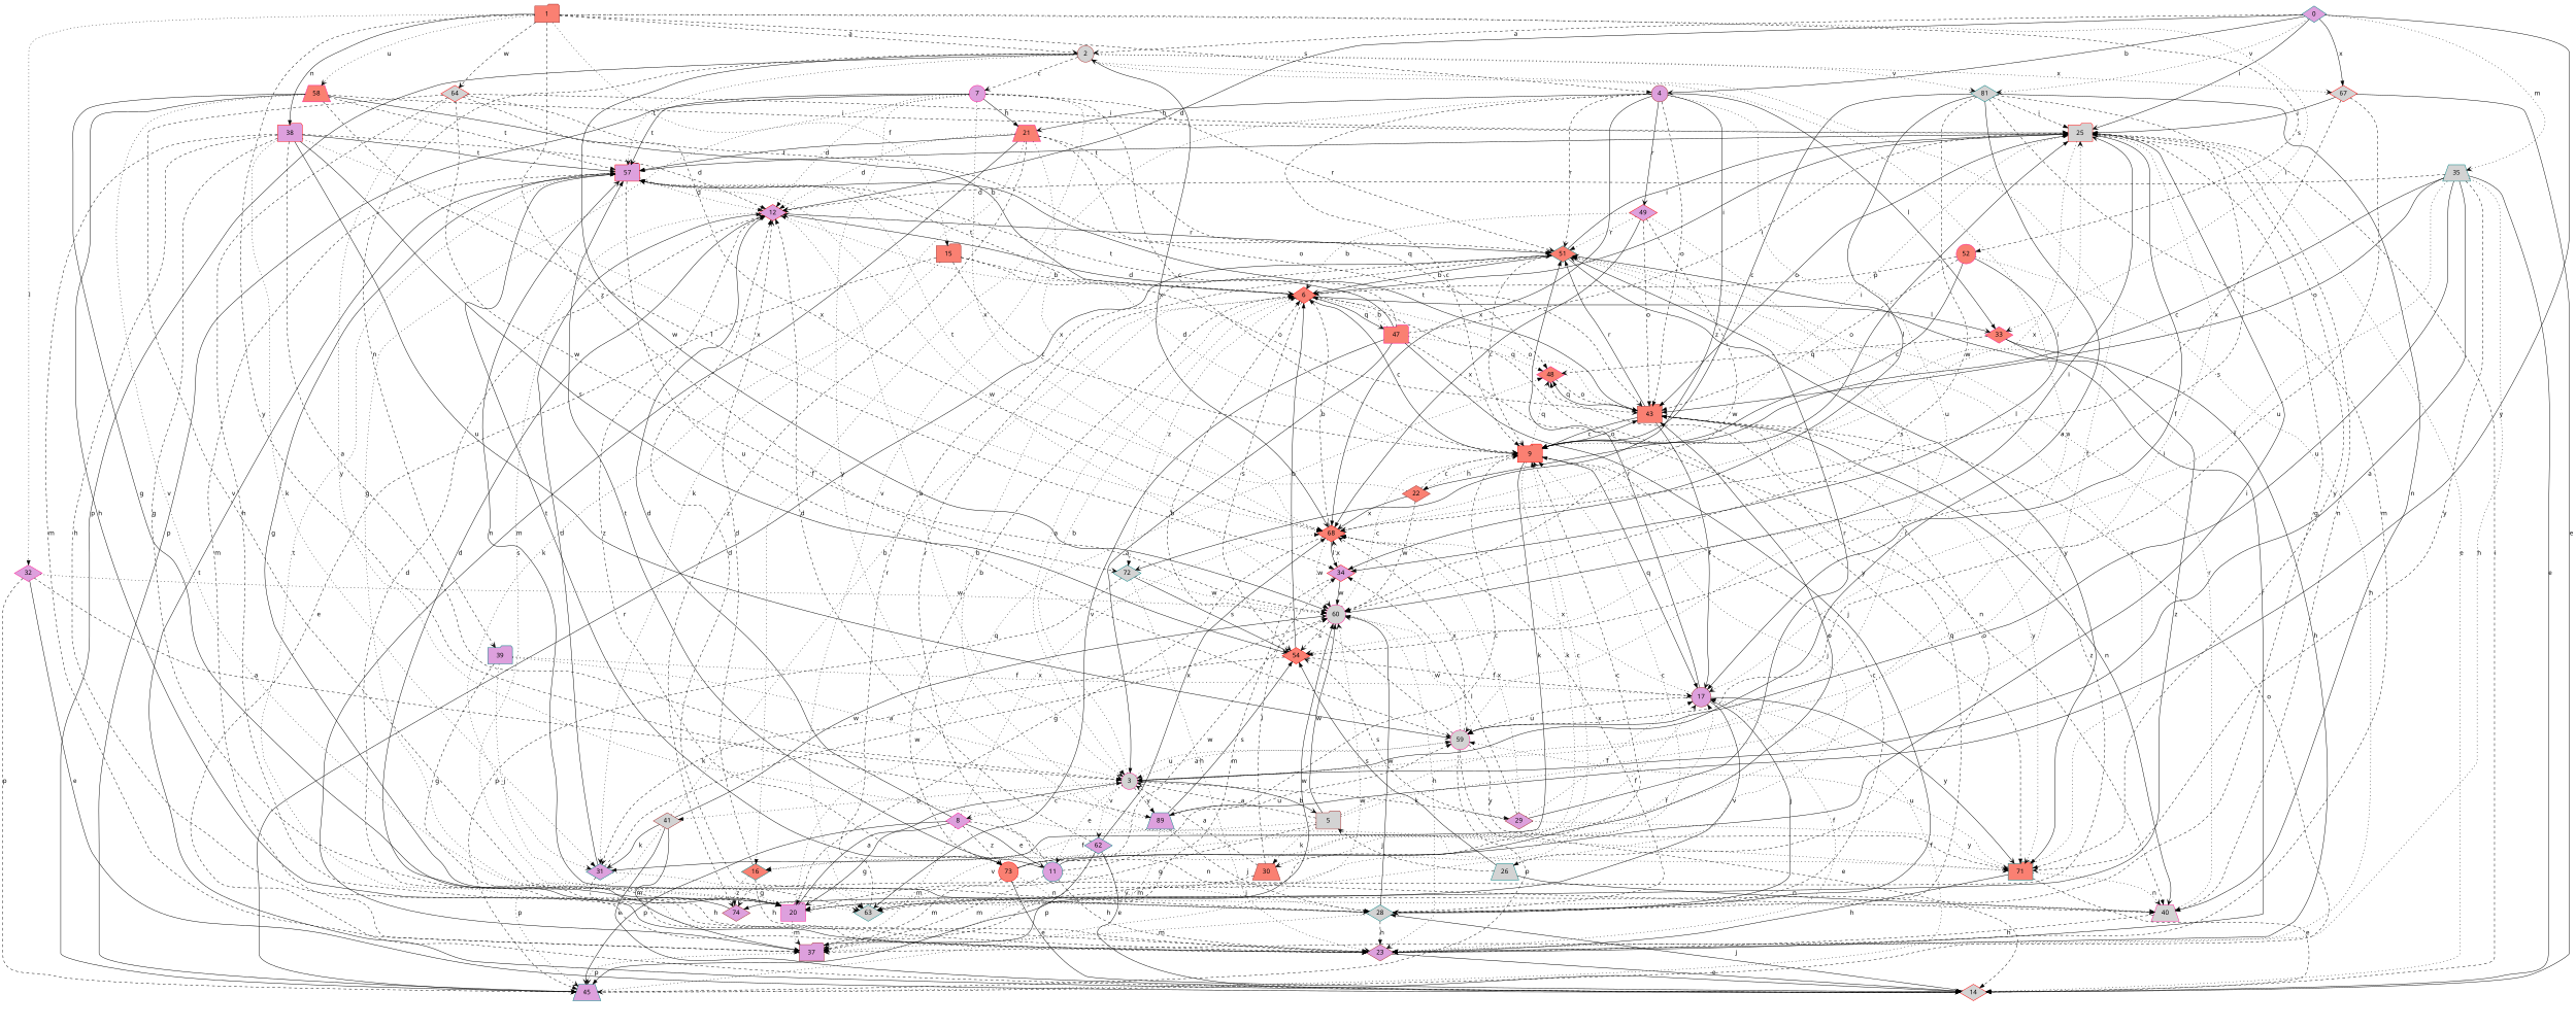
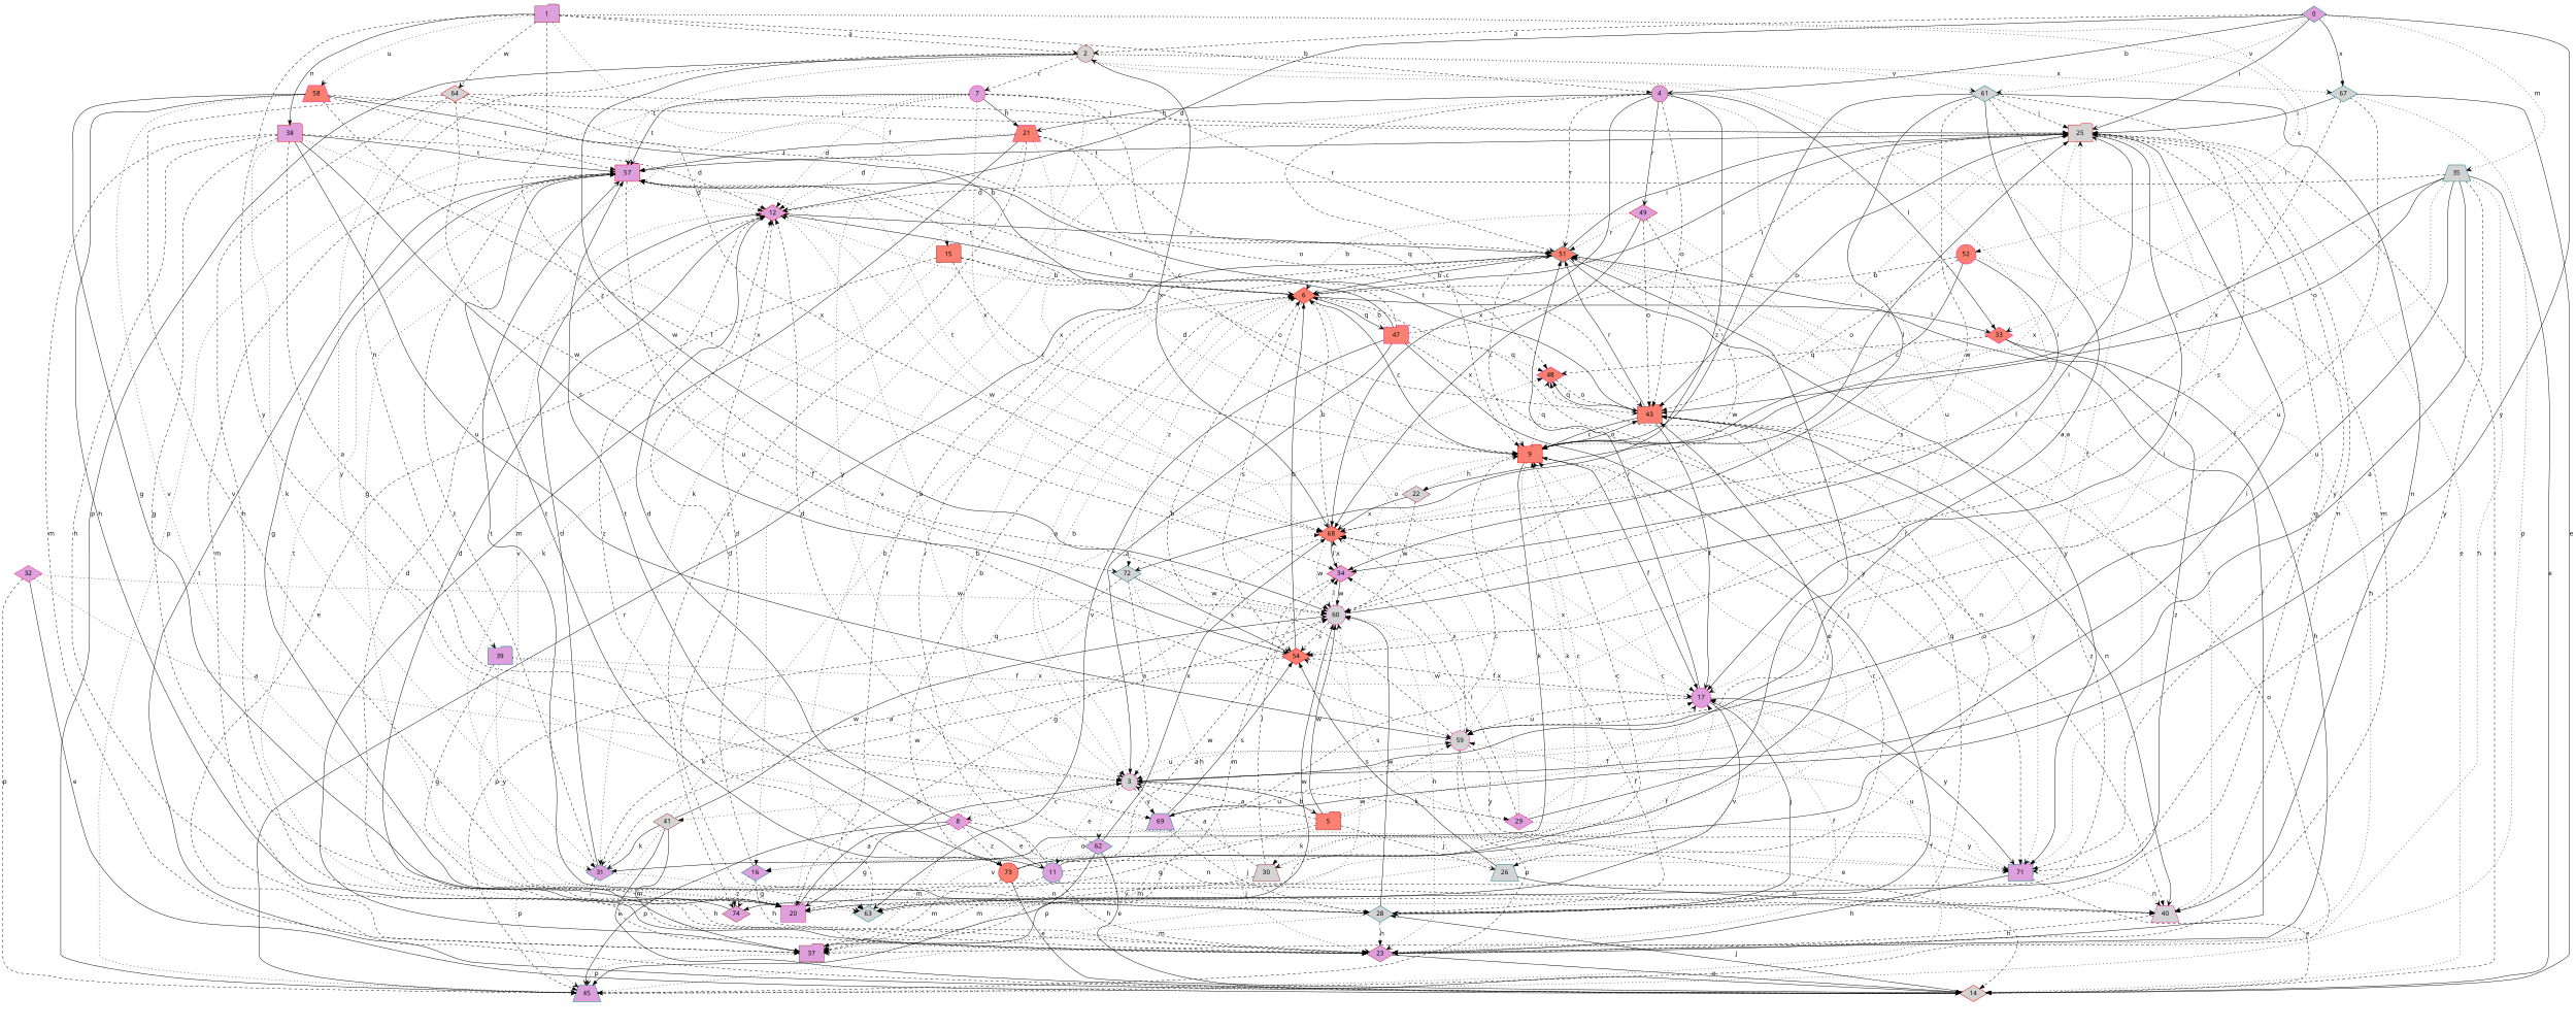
  strict digraph {
    fontname="Noto Sans"
    node [color=teal fillcolor=plum fontname="Noto Sans" shape=diamond style=filled]
    edge [arrowhead=vee fontname="Noto Sans" style=dashed]
    2 [color=brown fillcolor=lightgrey shape=circle]
    0
    4 [color=brown shape=circle]
    12 [color=red]
    25 [color=red fillcolor=lightgrey shape=folder]
    35 [fillcolor=lightgrey shape=trapezium]
-   61 [fillcolor=lightgrey label=81]
-   67 [color=red fillcolor=lightgrey]
-   69 [shape=trapezium label=89]
+   61 [fillcolor=lightgrey]
+   67 [fillcolor=lightgrey]
+   69 [shape=trapezium]
    7 [color=deeppink shape=circle]
-   16 [fillcolor=salmon]
+   16
    39 [shape=folder]
    45 [shape=trapezium]
    57 [color=red shape=folder]
    n15 [color=deeppink fillcolor=lightgrey label=60 shape=circle]
    68 [color=red fillcolor=salmon]
    33 [color=deeppink fillcolor=salmon]
    72 [fillcolor=lightgrey]
    59 [color=deeppink fillcolor=lightgrey shape=circle]
    9 [color=red fillcolor=salmon shape=folder]
    21 [color=deeppink fillcolor=salmon shape=trapezium]
    43 [color=brown fillcolor=salmon shape=folder]
    49 [color=red]
    51 [fillcolor=salmon]
    63 [fillcolor=lightgrey]
    3 [color=deeppink fillcolor=lightgrey shape=circle]
    73 [color=red fillcolor=salmon shape=circle]
    20 [color=deeppink shape=folder]
-   71 [fillcolor=salmon shape=folder]
+   71 [shape=folder]
    40 [color=deeppink fillcolor=lightgrey shape=trapezium]
-   17 [color=brown shape=circle]
+   17 [color=deeppink shape=circle]
    14 [color=red fillcolor=lightgrey]
    23 [color=brown]
    54 [color=red fillcolor=salmon]
    37 [color=brown shape=folder]
    34 [color=red]
    6 [color=red fillcolor=salmon]
    28 [fillcolor=lightgrey]
-   1 [color=brown fillcolor=salmon shape=folder]
+   1 [color=brown shape=folder]
    15 [color=brown fillcolor=salmon shape=folder]
    32 [color=deeppink]
    38 [color=red shape=folder]
    52 [color=deeppink fillcolor=salmon shape=circle]
    58 [color=deeppink fillcolor=salmon shape=trapezium]
    64 [color=red fillcolor=lightgrey]
    31
    48 [color=deeppink fillcolor=salmon]
    74 [color=brown]
-   5 [color=brown fillcolor=lightgrey shape=folder]
+   5 [color=brown fillcolor=salmon shape=folder]
    8 [color=deeppink]
    n51 [label=11 shape=circle]
-   29 [color=brown]
+   29 [color=deeppink]
    41 [color=brown fillcolor=lightgrey]
    62
    26 [fillcolor=lightgrey shape=trapezium]
-   30 [color=brown fillcolor=salmon shape=trapezium]
+   30 [color=brown fillcolor=lightgrey shape=trapezium]
    47 [color=deeppink fillcolor=salmon shape=folder]
-   22 [color=brown fillcolor=salmon]
+   22 [color=brown fillcolor=lightgrey]
    2 -> 61 [label=v style=dotted]
    2 -> 67 [label=x style=dotted]
    2 -> 7 [label=c]
    2 -> 16 [label=f style=dotted]
    2 -> 39 [label=n]
    2 -> 45 [arrowhead=normal label=p style=solid]
    2 -> 57 [label=t style=dotted]
    2 -> n15 [label=w style=solid]
    2 -> 68 [label=x style=solid]
    0 -> 2 [label=a]
    0 -> 4 [label=b style=solid]
    0 -> 12 [label=d style=solid]
    0 -> 25 [label=i style=solid]
    0 -> 35 [label=m style=dotted]
    0 -> 61 [label=v style=dotted]
    0 -> 67 [arrowhead=normal label=x style=solid]
    0 -> 69 [arrowhead=normal label=y style=solid]
    4 -> 68 [arrowhead=normal label=x style=solid]
    4 -> 33 [arrowhead=normal label=l style=solid]
    4 -> 72 [label=z style=solid]
    4 -> 59 [label=u style=dotted]
    4 -> 9 [arrowhead=normal label=c]
    4 -> 21 [label=h style=solid]
    4 -> 43 [arrowhead=normal label=o]
    4 -> 49 [label=r style=solid]
    4 -> 51 [label=r]
    4 -> 63 [label=v style=dotted]
    12 -> 51 [arrowhead=normal label=r style=solid]
-   12 -> 63 [arrowhead=normal label=s style=dotted]
+   12 -> 63 [arrowhead=normal label=v style=dotted]
    12 -> 3 [label=a style=dotted]
    12 -> 73 [arrowhead=normal label=z]
    25 -> 57 [arrowhead=normal label=t style=solid]
    25 -> 68 [label=x style=dotted]
    25 -> 43 [arrowhead=normal label=o style=solid]
    25 -> 20 [label=g]
    25 -> 71 [arrowhead=normal label=y]
    25 -> 40 [label=n]
    25 -> 17 [arrowhead=normal label=f style=solid]
-   25 -> 14 [label=e style=dotted]
+   25 -> 14 [arrowhead=normal label=e style=dotted]
    35 -> 12 [label=d]
    35 -> 59 [arrowhead=normal label=u style=solid]
    35 -> 9 [arrowhead=normal label=c style=solid]
    35 -> 43 [arrowhead=normal label=o style=solid]
    35 -> 3 [label=a style=solid]
    35 -> 71 [label=y]
    35 -> 17 [label=f style=dotted]
    35 -> 14 [arrowhead=normal label=e style=solid]
    35 -> 23 [label=h style=dotted]
    61 -> 25 [arrowhead=normal label=i]
    61 -> n15 [arrowhead=normal label=w]
    61 -> 9 [label=c style=solid]
    61 -> 3 [arrowhead=normal label=a style=solid]
    61 -> 40 [arrowhead=normal label=n style=solid]
    61 -> 54 [arrowhead=normal label=s]
    61 -> 37 [label=m]
    61 -> 34 [arrowhead=normal label=l style=solid]
    67 -> 25 [arrowhead=normal label=i style=solid]
+   67 -> 45 [arrowhead=normal label=p style=dotted]
    67 -> 68 [label=x]
    67 -> 59 [label=u]
    67 -> 14 [arrowhead=normal label=e style=solid]
    69 -> 9 [label=c]
    69 -> 54 [arrowhead=normal label=s style=solid]
    69 -> 37 [label=m style=dotted]
    69 -> 6 [label=b style=dotted]
    69 -> 28 [arrowhead=normal label=j]
    7 -> 12 [arrowhead=normal label=d style=dotted]
    7 -> 16 [arrowhead=normal label=f style=dotted]
-   7 -> 45 [label=p style=solid]
+   7 -> 45 [label=p style=dotted]
    7 -> 57 [label=t style=solid]
    7 -> 68 [label=x style=dotted]
-   7 -> 9 [label=c]
+   7 -> 9 [arrowhead=normal label=c]
    7 -> 21 [arrowhead=normal label=h style=solid]
    7 -> 51 [label=r]
    7 -> 20 [arrowhead=normal label=g style=dotted]
    7 -> 71 [label=y style=dotted]
    16 -> 12 [label=d]
    16 -> 23 [label=h]
    16 -> 74 [arrowhead=normal label=z style=dotted]
    39 -> 3 [label=a style=dotted]
    39 -> 20 [arrowhead=normal label=g]
    39 -> 17 [label=f style=dotted]
-   39 -> 28 [label=j style=dotted]
+   39 -> 28 [label=y style=dotted]
    45 -> n15 [label=w style=dotted]
    45 -> 43 [label=o]
    45 -> 51 [label=r style=solid]
    45 -> 17 [arrowhead=normal label=f style=dotted]
    57 -> 12 [arrowhead=normal label=d style=dotted]
    57 -> n15 [arrowhead=normal label=w style=dotted]
    57 -> 59 [label=u]
    57 -> 20 [label=g style=solid]
    57 -> 37 [arrowhead=normal label=m]
    n15 -> 25 [label=i style=solid]
    n15 -> 9 [label=c style=dotted]
    n15 -> 23 [label=h style=dotted]
    n15 -> 54 [label=s]
+   n15 -> 34 [arrowhead=normal label=l style=dotted]
    68 -> 25 [label=i style=dotted]
    68 -> n15 [label=w style=dotted]
    68 -> 20 [arrowhead=normal label=g]
    68 -> 34 [arrowhead=normal label=l style=solid]
    68 -> 6 [arrowhead=normal label=b]
    33 -> 23 [arrowhead=normal label=h style=solid]
    33 -> 48 [label=q]
    33 -> 74 [arrowhead=normal label=z style=solid]
    72 -> 45 [arrowhead=normal label=p]
    72 -> n15 [label=w style=dotted]
+   72 -> 3 [arrowhead=normal label=a]
    72 -> 23 [label=h style=dotted]
    72 -> 54 [label=s style=solid]
    59 -> 45 [label=p]
    59 -> n15 [label=w style=dotted]
    59 -> 68 [label=x]
    59 -> 3 [arrowhead=normal label=a style=dotted]
    59 -> 71 [label=y]
    59 -> 14 [arrowhead=normal label=e]
    59 -> 6 [arrowhead=normal label=b]
    9 -> 12 [arrowhead=normal label=d style=dotted]
    9 -> 25 [arrowhead=normal label=i style=dotted]
    9 -> 43 [arrowhead=normal label=o style=solid]
-   9 -> 17 [arrowhead=normal label=q style=solid]
+   9 -> 17 [arrowhead=normal label=f style=solid]
    9 -> 31 [arrowhead=normal label=k style=solid]
    9 -> 48 [label=q style=dotted]
    9 -> 26 [arrowhead=normal label=j style=dotted]
    9 -> 30 [label=k style=dotted]
    9 -> 22 [arrowhead=normal label=h style=dotted]
    21 -> 12 [arrowhead=normal label=d style=dotted]
    21 -> 57 [arrowhead=normal label=t style=solid]
    21 -> 68 [arrowhead=normal label=x style=dotted]
    21 -> 51 [label=r]
    21 -> 37 [arrowhead=normal label=m style=solid]
    21 -> 31 [label=k style=dotted]
    21 -> 48 [arrowhead=normal label=q]
    21 -> 74 [label=z]
    43 -> 57 [arrowhead=normal label=t style=solid]
    43 -> 9 [arrowhead=normal label=c style=solid]
    43 -> 51 [arrowhead=normal label=r style=solid]
    43 -> 71 [label=y style=dotted]
    43 -> 40 [label=n style=solid]
    43 -> 17 [label=f style=solid]
    43 -> 48 [arrowhead=normal label=q style=solid]
    43 -> 74 [label=z]
    49 -> n15 [arrowhead=normal label=w]
    49 -> 68 [arrowhead=normal label=x style=solid]
    49 -> 43 [arrowhead=normal label=o]
    49 -> 51 [arrowhead=normal label=r style=dotted]
    49 -> 54 [label=s style=dotted]
    49 -> 6 [label=b style=dotted]
    51 -> 25 [label=i style=solid]
    51 -> 9 [label=c]
    51 -> 71 [arrowhead=normal label=y style=solid]
    51 -> 6 [label=b style=solid]
    63 -> 9 [arrowhead=normal label=c style=dotted]
    63 -> 51 [label=r]
    3 -> 25 [label=i style=dotted]
    3 -> 69 [arrowhead=normal label=y]
    3 -> 59 [arrowhead=normal label=u style=dotted]
    3 -> 6 [arrowhead=normal label=b style=dotted]
    3 -> 5 [label=b style=solid]
    3 -> 8 [label=c style=dotted]
    3 -> n51 [label=e style=dotted]
    3 -> 29 [arrowhead=normal label=k]
    3 -> 41 [arrowhead=normal label=o style=dotted]
    3 -> 62 [label=v style=dotted]
    73 -> 25 [arrowhead=normal label=i style=solid]
    73 -> 57 [arrowhead=normal label=t style=solid]
    73 -> n15 [arrowhead=normal label=w]
    73 -> 40 [label=n style=dotted]
    73 -> 17 [label=f style=dotted]
    73 -> 14 [arrowhead=normal label=e style=solid]
    73 -> 37 [label=m]
    73 -> 6 [arrowhead=normal label=b]
    20 -> 9 [label=c]
    20 -> 3 [arrowhead=normal label=a style=solid]
    20 -> 17 [arrowhead=normal label=f style=dotted]
-   20 -> 37 [label=m style=dotted]
    20 -> 48 [arrowhead=normal label=q style=dotted]
    71 -> 59 [arrowhead=normal label=u style=dotted]
    71 -> 51 [label=r style=dotted]
    71 -> 40 [label=n style=dotted]
    71 -> 14 [arrowhead=normal label=e]
    71 -> 23 [label=h style=solid]
    40 -> 51 [label=r style=dotted]
    40 -> 23 [label=h]
    17 -> 68 [arrowhead=normal label=x style=dotted]
    17 -> 59 [label=u]
    17 -> 51 [arrowhead=normal label=r style=solid]
    17 -> 63 [label=v style=solid]
    17 -> 71 [label=y style=solid]
    17 -> 28 [label=j style=solid]
    14 -> 25 [label=i]
    14 -> 57 [arrowhead=normal label=t style=solid]
    14 -> 28 [arrowhead=normal label=j style=solid]
    23 -> 12 [label=d]
    23 -> 57 [label=t style=dotted]
    23 -> 51 [label=r style=solid]
    23 -> 17 [label=f style=dotted]
    23 -> 14 [arrowhead=normal label=e style=solid]
    54 -> 17 [label=f]
    54 -> 6 [arrowhead=normal label=b style=solid]
    54 -> 31 [label=k]
    37 -> 45 [label=p style=dotted]
    37 -> n15 [arrowhead=normal label=w style=solid]
    34 -> n15 [arrowhead=normal label=w style=solid]
    34 -> 68 [label=x style=dotted]
    34 -> 37 [arrowhead=normal label=m]
    6 -> 25 [label=i style=solid]
    6 -> 57 [label=t]
    6 -> 33 [label=l style=solid]
    6 -> 72 [arrowhead=normal label=z style=dotted]
    6 -> 9 [label=c style=solid]
-   6 -> 43 [arrowhead=normal label=o style=dotted]
+   6 -> 17 [arrowhead=normal label=o style=dotted]
    6 -> 3 [arrowhead=normal label=a style=dotted]
    6 -> 71 [arrowhead=normal label=y]
    6 -> 54 [label=s]
    6 -> 47 [label=q style=solid]
    28 -> 12 [arrowhead=normal label=d]
-   28 -> 57 [label=n style=solid]
+   28 -> 57 [label=t style=solid]
    28 -> n15 [arrowhead=normal label=w style=solid]
    28 -> 68 [arrowhead=normal label=x]
    28 -> 9 [arrowhead=normal label=c]
    28 -> 23 [arrowhead=normal label=h]
    28 -> 37 [label=m style=dotted]
    28 -> 48 [arrowhead=normal label=q]
    1 -> 2 [label=a]
-   1 -> 4 [arrowhead=normal label=s]
+   1 -> 4 [arrowhead=normal label=b]
    1 -> 69 [arrowhead=normal label=y]
    1 -> 33 [label=l style=dotted]
    1 -> 72 [label=z]
    1 -> 15 [arrowhead=normal label=f style=dotted]
-   1 -> 32 [arrowhead=normal label=l style=dotted]
    1 -> 38 [arrowhead=normal label=n style=solid]
-   1 -> 52 [arrowhead=normal label=s]
+   1 -> 52 [arrowhead=normal label=s style=dotted]
    1 -> 58 [label=u style=dotted]
    1 -> 64 [label=w]
    15 -> 9 [label=c]
    15 -> 43 [label=o]
    15 -> 14 [label=e]
    15 -> 6 [label=b]
    15 -> 31 [label=k style=dotted]
    32 -> 45 [label=p]
    32 -> n15 [arrowhead=normal label=w style=dotted]
-   32 -> 3 [arrowhead=normal label=a]
+   32 -> 3 [arrowhead=normal label=a style=dotted]
    32 -> 14 [arrowhead=normal label=e style=solid]
    38 -> 12 [arrowhead=normal label=d]
    38 -> 57 [arrowhead=normal label=t style=solid]
    38 -> 68 [arrowhead=normal label=x style=dotted]
    38 -> 59 [label=u style=solid]
    38 -> 3 [arrowhead=normal label=a]
    38 -> 20 [arrowhead=normal label=g]
    38 -> 23 [arrowhead=normal label=h]
    38 -> 54 [label=s style=solid]
    38 -> 37 [label=m]
    38 -> 31 [arrowhead=normal label=k style=dotted]
    52 -> 9 [label=c style=solid]
    52 -> 43 [arrowhead=normal label=o]
    52 -> 23 [arrowhead=normal label=h style=dotted]
    52 -> 34 [arrowhead=normal label=l style=solid]
-   52 -> 6 [label=p]
+   52 -> 6 [label=b]
    58 -> 25 [label=i]
    58 -> 57 [arrowhead=normal label=t]
    58 -> 63 [label=v style=dotted]
    58 -> 20 [label=g style=solid]
    58 -> 23 [label=h style=solid]
    58 -> 34 [arrowhead=normal label=l]
    58 -> 6 [label=b style=solid]
    64 -> 25 [arrowhead=normal label=i]
    64 -> n15 [label=w]
    64 -> 68 [label=x]
    64 -> 43 [label=o]
    64 -> 63 [label=v]
    64 -> 71 [label=y style=dotted]
    64 -> 23 [label=h]
    31 -> 12 [arrowhead=normal label=d style=solid]
+   31 -> 57 [label=t]
    31 -> n15 [label=w]
    31 -> 20 [label=g style=dotted]
    31 -> 23 [label=h]
    48 -> 43 [label=o]
    74 -> 12 [label=d style=solid]
    5 -> 2 [label=a style=dotted]
-   5 -> 16 [arrowhead=normal label=f style=dotted]
+   5 -> 16 [arrowhead=normal label=o style=dotted]
    5 -> n15 [arrowhead=normal label=w style=solid]
    5 -> 51 [arrowhead=normal label=r style=dotted]
    5 -> 3 [label=a]
    5 -> 20 [arrowhead=normal label=g]
-   26 -> 5 [label=j]
+   5 -> 26 [label=j]
    5 -> 30 [arrowhead=normal label=k style=dotted]
    8 -> 12 [arrowhead=normal label=d style=solid]
    8 -> 45 [label=p style=solid]
    8 -> 68 [arrowhead=normal label=x style=dotted]
    8 -> 73 [label=z]
    8 -> 20 [label=g style=solid]
    8 -> 40 [arrowhead=normal label=n]
    8 -> 37 [label=m style=dotted]
    8 -> n51 [label=e style=solid]
    n51 -> 57 [arrowhead=normal label=t style=solid]
    n51 -> 59 [arrowhead=normal label=u]
    n51 -> 43 [arrowhead=normal label=o style=solid]
    n51 -> 51 [label=r]
    n51 -> 23 [arrowhead=normal label=h]
    n51 -> 37 [label=m]
    n51 -> 28 [arrowhead=normal label=j style=dotted]
    29 -> 68 [arrowhead=normal label=x style=dotted]
    29 -> 51 [label=r style=solid]
    29 -> 71 [label=y style=dotted]
    29 -> 17 [arrowhead=normal label=f style=dotted]
-   29 -> 54 [label=s]
+   29 -> 54 [label=s style=dotted]
    29 -> 34 [arrowhead=normal label=l]
    41 -> 45 [label=p style=dotted]
    41 -> n15 [label=w style=solid]
    41 -> 14 [arrowhead=normal label=e style=solid]
    41 -> 37 [label=m style=solid]
    41 -> 6 [arrowhead=normal label=b style=dotted]
    41 -> 31 [label=k style=solid]
    62 -> 12 [arrowhead=normal label=d]
    62 -> 45 [arrowhead=normal label=p style=solid]
    62 -> 68 [arrowhead=normal label=x style=solid]
    62 -> 63 [arrowhead=normal label=v style=dotted]
    62 -> 14 [label=e style=solid]
    26 -> 43 [arrowhead=normal label=o]
    26 -> 40 [label=n style=solid]
    26 -> 54 [arrowhead=normal label=s style=solid]
    30 -> 9 [arrowhead=normal label=c style=dotted]
    30 -> 63 [label=v]
    30 -> 3 [label=a]
    30 -> 34 [arrowhead=normal label=l]
    47 -> 12 [label=d style=solid]
    47 -> 25 [label=i]
    47 -> 57 [arrowhead=normal label=t]
    47 -> 63 [label=v style=solid]
    47 -> 3 [arrowhead=normal label=a style=solid]
    47 -> 40 [arrowhead=normal label=n]
    47 -> 6 [arrowhead=normal label=b style=dotted]
    47 -> 28 [label=j style=solid]
    47 -> 48 [arrowhead=normal label=q style=dotted]
    22 -> 25 [arrowhead=normal label=i style=solid]
    22 -> 57 [label=t style=dotted]
    22 -> n15 [label=w]
    22 -> 68 [label=x style=solid]
-   22 -> 9 [label=c]
  }
